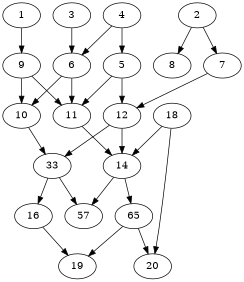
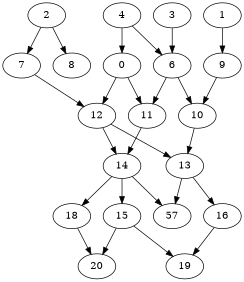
  digraph {
    node [alpha=0.17]
    1 [expect_size=34586624]
    9 [alpha=0.08 expect_size=18115584]
    11 [alpha=0.16 expect_size=38250496]
    10 [alpha=0.20 expect_size=33917952]
    14 [alpha=0.07 expect_size=34231296]
-   13 [alpha=0.19 expect_size=13557760 label=33]
+   13 [alpha=0.19 expect_size=13557760]
    2 [alpha=0.13 expect_size=21875712]
    7 [alpha=0.15 expect_size=26055680]
    8 [alpha=0.13 expect_size=36646912]
    12 [alpha=0.02 expect_size=30101504]
    3 [alpha=0.09 expect_size=43841536]
    6 [alpha=0.10 expect_size=27624448]
    4 [alpha=0.07 expect_size=51650560]
-   5 [alpha=0.15 expect_size=30892032]
+   5 [alpha=0.15 expect_size=30892032 label=0]
    n15 [alpha=0.02 expect_size=16246784 label=57]
-   15 [alpha=0.20 expect_size=50418688 label=65]
+   15 [alpha=0.20 expect_size=50418688]
    18 [expect_size=51609600]
    16 [alpha=0.19 expect_size=39099392]
    19 [alpha=0.03 expect_size=34238464]
    20 [alpha=0.14 expect_size=5791744]
    1 -> 9
-   9 -> 11
    9 -> 10
    11 -> 14
    10 -> 13
    14 -> n15
    14 -> 15
-   18 -> 14
+   14 -> 18
    13 -> n15
    13 -> 16
    2 -> 7
    2 -> 8
    7 -> 12
    12 -> 14
    12 -> 13
    3 -> 6
    6 -> 11
    6 -> 10
    4 -> 6
    4 -> 5
    5 -> 11
    5 -> 12
    15 -> 19
    15 -> 20
    18 -> 20
    16 -> 19
  }
